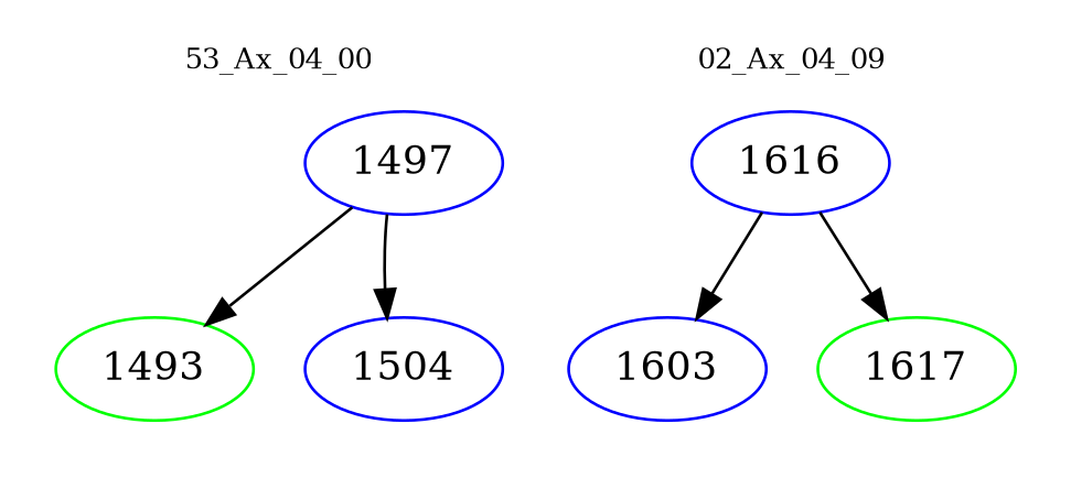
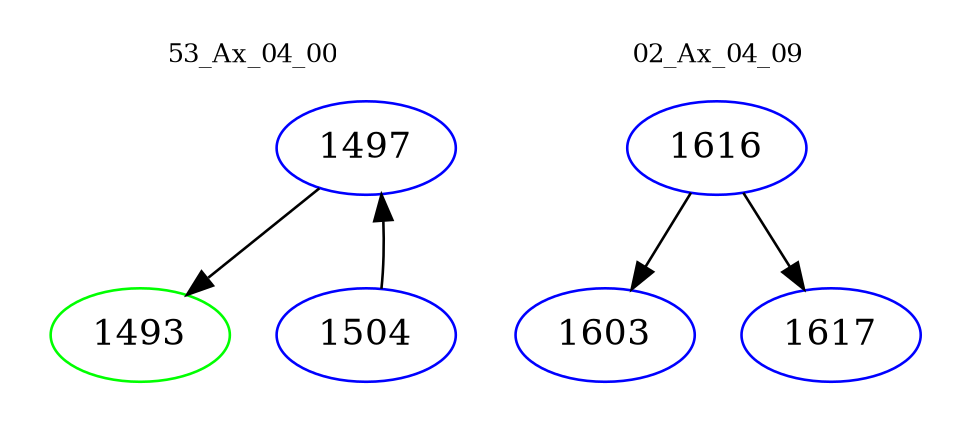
  digraph {
    node [color=blue]
    edge [color=black]
    n1 [label=1497]
    n2 [color=green label=1493]
    n3 [label=1504]
    n4 [label=1616]
    n5 [label=1603]
-   n6 [color=green label=1617]
+   n6 [label=1617]
    subgraph cluster_1 {
      color=white
      fontsize=10
      label="53_Ax_04_00"
      n1
      n2
      n3
    }
    subgraph cluster_2 {
      color=white
      fontsize=10
      label="02_Ax_04_09"
      n4
      n5
      n6
    }
    n1 -> n2
-   n1 -> n3
+   n3 -> n1
    n4 -> n5
    n4 -> n6
  }
